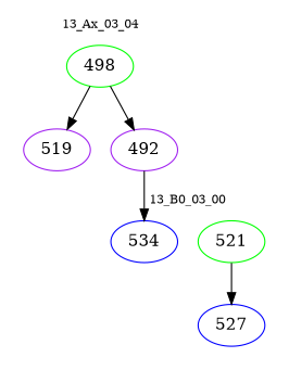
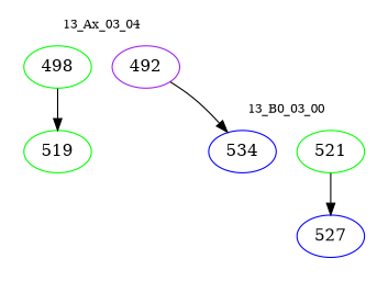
  digraph {
    node [color=green]
    edge [color=black]
    n1 [label=498]
-   n2 [color=purple label=519]
+   n2 [label=519]
    n3 [color=purple label=492]
    n4 [label=521]
    n5 [color=blue label=527]
    n6 [color=blue label=534]
    subgraph cluster_1 {
      color=white
      fontsize=10
      label="13_Ax_03_04"
      n1
      n2
      n3
    }
    subgraph cluster_2 {
      color=white
      fontsize=10
      label="13_B0_03_00"
      n4
      n5
      n6
    }
    n1 -> n2
-   n1 -> n3
    n3 -> n6
    n4 -> n5
  }
